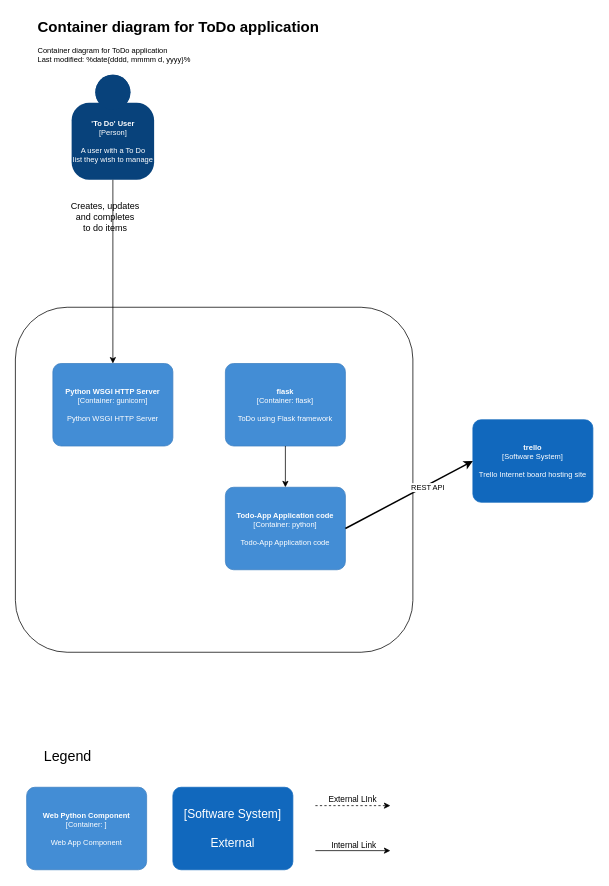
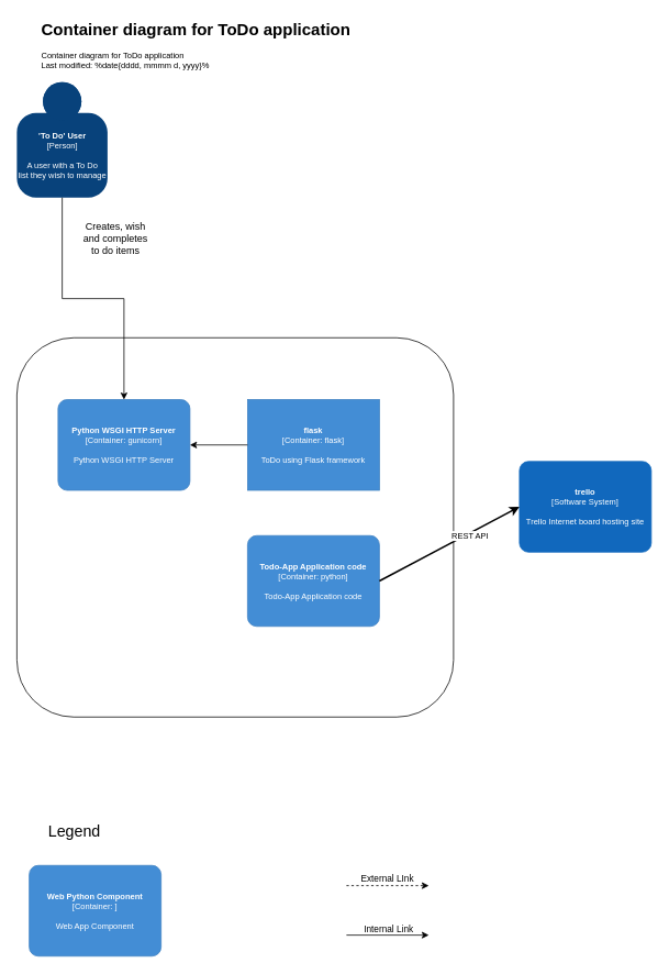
  <mxCell id="0" />
  <mxCell id="1" parent="0" />
  <mxCell id="2" value="todo-app [Container]" style="text;html=1;strokeColor=none;fillColor=none;align=center;verticalAlign=middle;whiteSpace=wrap;rounded=0;fontSize=16;" parent="1" vertex="1"><mxGeometry x="50" y="809" width="60" height="20" as="geometry" /></mxCell>
- <mxCell id="3" value="&lt;b style=&quot;font-size: 10px;&quot;&gt;'To Do' User&lt;/b&gt;&lt;div style=&quot;font-size: 10px;&quot;&gt;[Person]&lt;/div&gt;&lt;br style=&quot;font-size: 10px;&quot;&gt;&lt;div style=&quot;font-size: 10px;&quot;&gt;A user with a To Do&#10;list they wish to manage&lt;/div&gt;" style="html=1;dashed=0;whitespace=wrap;fillColor=#08427b;strokeColor=none;fontColor=#ffffff;shape=mxgraph.c4.person;align=center;metaEdit=1;points=[[0.5,0,0],[1,0.5,0],[1,0.75,0],[0.75,1,0],[0.5,1,0],[0.25,1,0],[0,0.75,0],[0,0.5,0]];metaData={&quot;c4Type&quot;:{&quot;editable&quot;:false}};fontSize=10;" parent="1" vertex="1"><mxGeometry x="95" y="99" width="110.0" height="140" as="geometry" /></mxCell>
+ <mxCell id="3" value="&lt;b style=&quot;font-size: 10px;&quot;&gt;'To Do' User&lt;/b&gt;&lt;div style=&quot;font-size: 10px;&quot;&gt;[Person]&lt;/div&gt;&lt;br style=&quot;font-size: 10px;&quot;&gt;&lt;div style=&quot;font-size: 10px;&quot;&gt;A user with a To Do&#10;list they wish to manage&lt;/div&gt;" style="html=1;dashed=0;whitespace=wrap;fillColor=#08427b;strokeColor=none;fontColor=#ffffff;shape=mxgraph.c4.person;align=center;metaEdit=1;points=[[0.5,0,0],[1,0.5,0],[1,0.75,0],[0.75,1,0],[0.5,1,0],[0.25,1,0],[0,0.75,0],[0,0.5,0]];metaData={&quot;c4Type&quot;:{&quot;editable&quot;:false}};fontSize=10;" parent="1" vertex="1"><mxGeometry x="20" y="99" width="110.0" height="140" as="geometry" /></mxCell>
  <mxCell id="4" value="&lt;h1&gt;Container diagram for ToDo application&lt;/h1&gt;&lt;p&gt;Container diagram for ToDo application&lt;br&gt;Last modified: %date{dddd, mmmm d, yyyy}%&lt;/p&gt;" style="text;html=1;strokeColor=none;fillColor=none;spacing=5;spacingTop=-20;whiteSpace=wrap;overflow=hidden;rounded=0;fontSize=10;" parent="1" vertex="1"><mxGeometry x="45" y="20" width="550" height="70" as="geometry" /></mxCell>
  <mxCell id="5" value="Legend" style="text;html=1;strokeColor=none;fillColor=none;align=center;verticalAlign=middle;whiteSpace=wrap;rounded=0;fontSize=19;" parent="1" vertex="1"><mxGeometry x="30" y="989" width="120" height="40" as="geometry" /></mxCell>
- <mxCell id="6" value="&lt;b style=&quot;font-size: 16px;&quot;&gt;&lt;/b&gt;&lt;div style=&quot;font-size: 16px;&quot;&gt;[Software System]&lt;/div&gt;&lt;br style=&quot;font-size: 16px;&quot;&gt;&lt;div style=&quot;font-size: 16px;&quot;&gt;External&lt;/div&gt;" style="rounded=1;whiteSpace=wrap;html=1;labelBackgroundColor=none;fillColor=#1168BD;fontColor=#ffffff;align=center;arcSize=10;strokeColor=#1168BD;metaEdit=1;metaData={&quot;c4Type&quot;:{&quot;editable&quot;:false}};points=[[0.25,0,0],[0.5,0,0],[0.75,0,0],[1,0.25,0],[1,0.5,0],[1,0.75,0],[0.75,1,0],[0.5,1,0],[0.25,1,0],[0,0.75,0],[0,0.5,0],[0,0.25,0]];fontSize=16;labelBorderColor=none;" parent="1" vertex="1"><mxGeometry x="230" y="1049" width="160" height="110.0" as="geometry" /></mxCell>
  <mxCell id="7" value="External LInk" style="edgeStyle=orthogonalEdgeStyle;rounded=0;orthogonalLoop=1;jettySize=auto;fontSize=11;entryX=0;entryY=0.5;entryDx=0;entryDy=0;entryPerimeter=0;dashed=1;verticalAlign=bottom;" parent="1" edge="1"><mxGeometry relative="1" as="geometry"><mxPoint x="420" y="1073.5" as="sourcePoint" /><mxPoint x="520" y="1073.5" as="targetPoint" /><Array as="points"><mxPoint x="460" y="1073.5" /><mxPoint x="460" y="1073.5" /></Array></mxGeometry></mxCell>
  <mxCell id="8" value="" style="endArrow=classic;html=1;fontSize=16;fontColor=#000000;" parent="1" edge="1"><mxGeometry relative="1" as="geometry"><mxPoint x="420" y="1133.5" as="sourcePoint" /><mxPoint x="520" y="1133.5" as="targetPoint" /></mxGeometry></mxCell>
  <mxCell id="9" value="Internal Link" style="edgeLabel;resizable=0;html=1;align=center;verticalAlign=bottom;" parent="8" connectable="0" vertex="1"><mxGeometry relative="1" as="geometry" /></mxCell>
  <mxCell id="10" value="&lt;b&gt;trello&lt;/b&gt;&lt;div&gt;[Software System]&lt;/div&gt;&lt;br&gt;&lt;div&gt;Trello Internet board hosting site&lt;/div&gt;" style="rounded=1;whiteSpace=wrap;html=1;labelBackgroundColor=none;fillColor=#1168BD;fontColor=#ffffff;align=center;arcSize=10;strokeColor=#1168BD;metaEdit=1;metaData={&quot;c4Type&quot;:{&quot;editable&quot;:false}};points=[[0.25,0,0],[0.5,0,0],[0.75,0,0],[1,0.25,0],[1,0.5,0],[1,0.75,0],[0.75,1,0],[0.5,1,0],[0.25,1,0],[0,0.75,0],[0,0.5,0],[0,0.25,0]];fontSize=10;labelBorderColor=none;" parent="1" vertex="1"><mxGeometry x="630" y="559" width="160" height="110.0" as="geometry" /></mxCell>
  <mxCell id="11" value="&lt;b&gt;Web Python Component&lt;/b&gt;&lt;div&gt;[Container: ]&lt;/div&gt;&lt;br&gt;&lt;div&gt;Web App Component&lt;/div&gt;" style="rounded=1;whiteSpace=wrap;html=1;labelBackgroundColor=none;fillColor=#438DD5;fontColor=#ffffff;align=center;arcSize=10;strokeColor=#3C7FC0;metaEdit=1;metaData={&quot;c4Type&quot;:{&quot;editable&quot;:false}};points=[[0.25,0,0],[0.5,0,0],[0.75,0,0],[1,0.25,0],[1,0.5,0],[1,0.75,0],[0.75,1,0],[0.5,1,0],[0.25,1,0],[0,0.75,0],[0,0.5,0],[0,0.25,0]];fontSize=10;" parent="1" vertex="1"><mxGeometry x="35" y="1049" width="160" height="110.0" as="geometry" /></mxCell>
- <mxCell id="12" value="&lt;span style=&quot;font-size: 12px; background-color: rgb(255, 255, 255);&quot;&gt;Creates, updates&lt;/span&gt;&lt;br style=&quot;font-size: 12px;&quot;&gt;&lt;span style=&quot;font-size: 12px; background-color: rgb(255, 255, 255);&quot;&gt;and completes&lt;/span&gt;&lt;br style=&quot;font-size: 12px;&quot;&gt;&lt;span style=&quot;font-size: 12px; background-color: rgb(255, 255, 255);&quot;&gt;to do items&lt;/span&gt;" style="text;html=1;strokeColor=none;fillColor=none;align=center;verticalAlign=middle;whiteSpace=wrap;rounded=0;fontSize=12;" parent="1" vertex="1"><mxGeometry x="90" y="259" width="100" height="60" as="geometry" /></mxCell>
+ <mxCell id="12" value="&lt;span style=&quot;font-size: 12px; background-color: rgb(255, 255, 255);&quot;&gt;Creates, wish&lt;/span&gt;&lt;br style=&quot;font-size: 12px;&quot;&gt;&lt;span style=&quot;font-size: 12px; background-color: rgb(255, 255, 255);&quot;&gt;and completes&lt;/span&gt;&lt;br style=&quot;font-size: 12px;&quot;&gt;&lt;span style=&quot;font-size: 12px; background-color: rgb(255, 255, 255);&quot;&gt;to do items&lt;/span&gt;" style="text;html=1;strokeColor=none;fillColor=none;align=center;verticalAlign=middle;whiteSpace=wrap;rounded=0;fontSize=12;" parent="1" vertex="1"><mxGeometry x="90" y="259" width="100" height="60" as="geometry" /></mxCell>
  <mxCell id="13" value="" style="rounded=1;whiteSpace=wrap;html=1;verticalAlign=top;container=1;metaEdit=0;" parent="1" vertex="1"><mxGeometry x="20" y="409" width="530" height="460" as="geometry"><mxRectangle x="10" y="400" width="50" height="40" as="alternateBounds" /></mxGeometry></mxCell>
  <mxCell id="14" value="&lt;b&gt;Python WSGI HTTP Server&lt;/b&gt;&lt;div&gt;[Container: gunicorn]&lt;/div&gt;&lt;br&gt;&lt;div&gt;Python WSGI HTTP Server&lt;/div&gt;" style="rounded=1;whiteSpace=wrap;html=1;labelBackgroundColor=none;fillColor=#438DD5;fontColor=#ffffff;align=center;arcSize=10;strokeColor=#3C7FC0;metaEdit=1;metaData={&quot;c4Type&quot;:{&quot;editable&quot;:false}};points=[[0.25,0,0],[0.5,0,0],[0.75,0,0],[1,0.25,0],[1,0.5,0],[1,0.75,0],[0.75,1,0],[0.5,1,0],[0.25,1,0],[0,0.75,0],[0,0.5,0],[0,0.25,0]];fontSize=10;" parent="13" vertex="1"><mxGeometry x="50" y="75" width="160" height="110.0" as="geometry" /></mxCell>
- <mxCell id="15" value="&lt;b&gt;flask&lt;/b&gt;&lt;div&gt;[Container: flask]&lt;/div&gt;&lt;br&gt;&lt;div&gt;ToDo using Flask framework&lt;/div&gt;" style="rounded=1;whiteSpace=wrap;html=1;labelBackgroundColor=none;fillColor=#438DD5;fontColor=#ffffff;align=center;arcSize=10;strokeColor=#3C7FC0;metaEdit=1;metaData={&quot;c4Type&quot;:{&quot;editable&quot;:false}};points=[[0.25,0,0],[0.5,0,0],[0.75,0,0],[1,0.25,0],[1,0.5,0],[1,0.75,0],[0.75,1,0],[0.5,1,0],[0.25,1,0],[0,0.75,0],[0,0.5,0],[0,0.25,0]];fontSize=10;" parent="13" vertex="1"><mxGeometry x="280" y="75" width="160" height="110.0" as="geometry" /></mxCell>
+ <mxCell id="15" value="&lt;b&gt;flask&lt;/b&gt;&lt;div&gt;[Container: flask]&lt;/div&gt;&lt;br&gt;&lt;div&gt;ToDo using Flask framework&lt;/div&gt;" style="whiteSpace=wrap;html=1;labelBackgroundColor=none;fillColor=#438DD5;fontColor=#ffffff;align=center;arcSize=10;strokeColor=#3C7FC0;metaEdit=1;metaData={&quot;c4Type&quot;:{&quot;editable&quot;:false}};points=[[0.25,0,0],[0.5,0,0],[0.75,0,0],[1,0.25,0],[1,0.5,0],[1,0.75,0],[0.75,1,0],[0.5,1,0],[0.25,1,0],[0,0.75,0],[0,0.5,0],[0,0.25,0]];fontSize=10;rounded=0;" parent="13" vertex="1"><mxGeometry x="280" y="75" width="160" height="110.0" as="geometry" /></mxCell>
  <mxCell id="16" value="&lt;b&gt;Todo-App Application code&lt;/b&gt;&lt;div&gt;[Container: python]&lt;/div&gt;&lt;br&gt;&lt;div&gt;Todo-App Application code&lt;/div&gt;" style="rounded=1;whiteSpace=wrap;html=1;labelBackgroundColor=none;fillColor=#438DD5;fontColor=#ffffff;align=center;arcSize=10;strokeColor=#3C7FC0;metaEdit=1;metaData={&quot;c4Type&quot;:{&quot;editable&quot;:false}};points=[[0.25,0,0],[0.5,0,0],[0.75,0,0],[1,0.25,0],[1,0.5,0],[1,0.75,0],[0.75,1,0],[0.5,1,0],[0.25,1,0],[0,0.75,0],[0,0.5,0],[0,0.25,0]];fontSize=10;" parent="13" vertex="1"><mxGeometry x="280" y="240" width="160" height="110.0" as="geometry" /></mxCell>
- <mxCell id="17" value="" style="edgeStyle=orthogonalEdgeStyle;rounded=0;orthogonalLoop=1;jettySize=auto;html=1;fontSize=10;" parent="13" source="15" target="16" edge="1"><mxGeometry relative="1" as="geometry" /></mxCell>
+ <mxCell id="17" value="" style="edgeStyle=orthogonalEdgeStyle;rounded=0;orthogonalLoop=1;jettySize=auto;html=1;fontSize=10;" parent="13" source="15" target="14" edge="1"><mxGeometry relative="1" as="geometry" /></mxCell>
  <mxCell id="18" value="REST API" style="endArrow=classic;dashed=0;html=1;dashPattern=1 3;strokeWidth=2;fontSize=10;exitX=1;exitY=0.5;exitDx=0;exitDy=0;exitPerimeter=0;entryX=0;entryY=0.5;entryDx=0;entryDy=0;entryPerimeter=0;endFill=1;" parent="1" source="16" target="10" edge="1"><mxGeometry x="0.278" y="-3" width="50" height="50" relative="1" as="geometry"><mxPoint x="490" y="689" as="sourcePoint" /><mxPoint x="540" y="639" as="targetPoint" /><mxPoint as="offset" /></mxGeometry></mxCell>
  <mxCell id="19" value="" style="edgeStyle=orthogonalEdgeStyle;rounded=0;orthogonalLoop=1;jettySize=auto;html=1;fontSize=12;entryX=0.5;entryY=0;entryDx=0;entryDy=0;entryPerimeter=0;exitX=0.5;exitY=1;exitDx=0;exitDy=0;exitPerimeter=0;horizontal=0;" parent="1" source="3" target="14" edge="1"><mxGeometry x="-0.064" relative="1" as="geometry"><mxPoint x="140" y="519" as="targetPoint" /><mxPoint x="70" y="219" as="sourcePoint" /><mxPoint as="offset" /></mxGeometry></mxCell>
